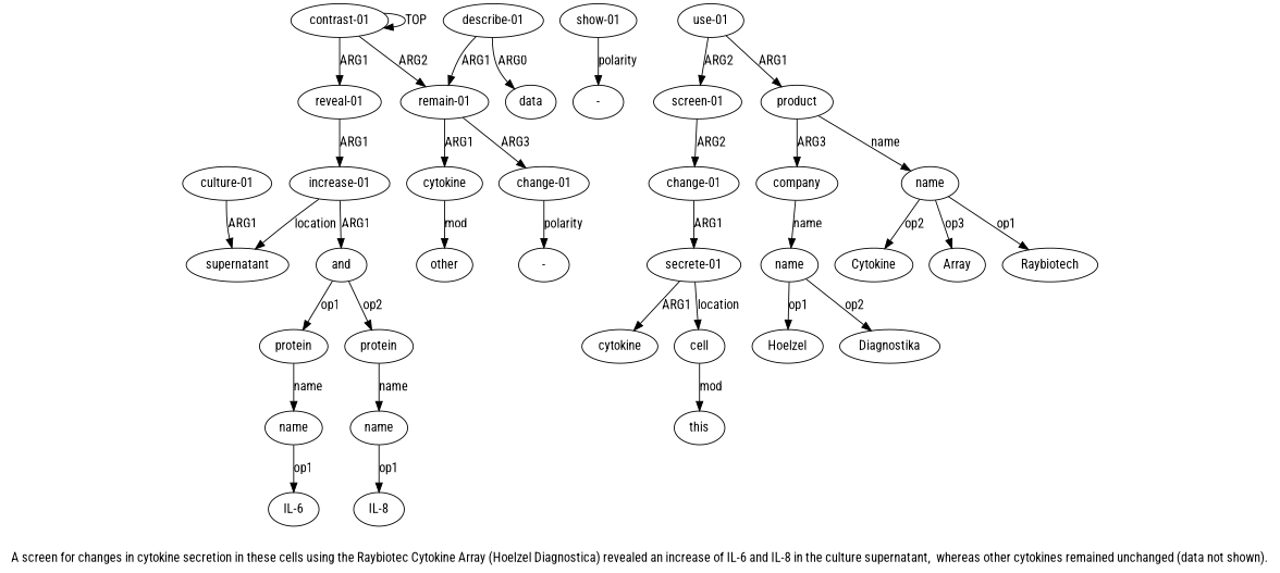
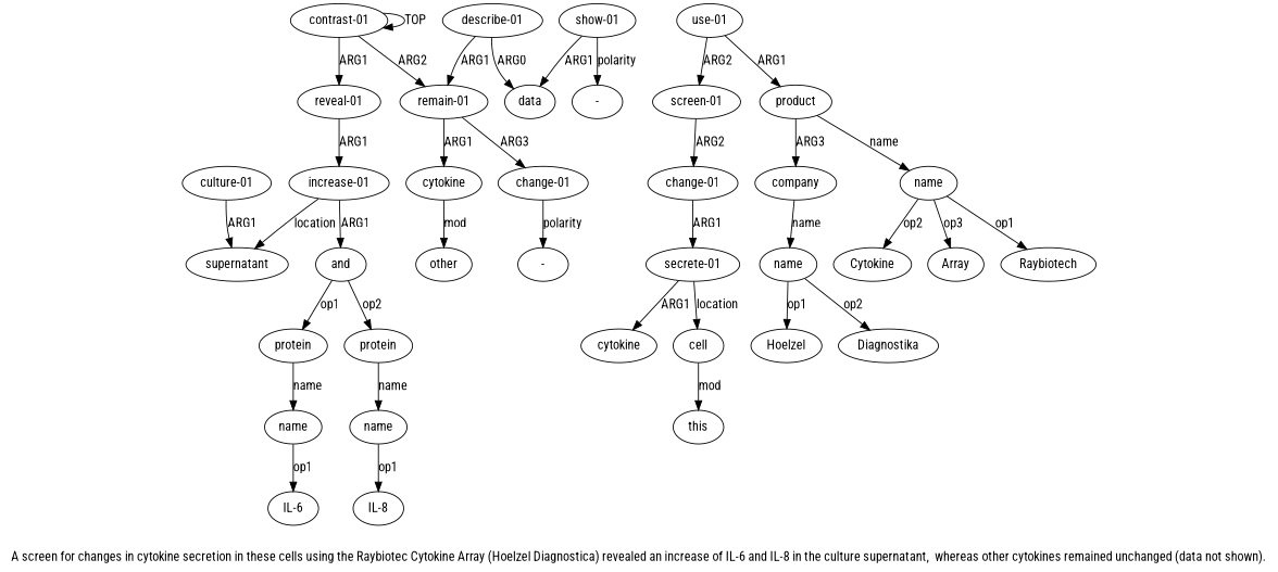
  digraph {
    fontname="Roboto Condensed"
    label="A screen for changes in cytokine secretion in these cells using the Raybiotec Cytokine Array (Hoelzel Diagnostica) revealed an increase of IL-6 and IL-8 in the culture supernatant,  whereas other cytokines remained unchanged (data not shown)."
    node [color=black fontname="Roboto Condensed" gold_ind=-1 gold_label=name test_ind=-1 test_label=name]
    edge [color=black fontname="Roboto Condensed" gold_label=ARG1 test_label=ARG1]
    n1 [gold_ind=20 gold_label="culture-01" label="culture-01" test_ind=20 test_label="culture-01"]
    n2 [gold_ind=19 gold_label=supernatant label=supernatant test_ind=19 test_label=supernatant]
    n3 [gold_ind=21 gold_label="remain-01" label="remain-01" test_ind=21 test_label="remain-01"]
    n4 [gold_ind=22 gold_label=cytokine label=cytokine test_ind=22 test_label=cytokine]
    n5 [gold_ind=24 gold_label="change-01" label="change-01" test_ind=24 test_label="change-01"]
    n6 [gold_ind=23 gold_label=other label=other test_ind=23 test_label=other]
    n7 [gold_label="-" label="-" test_label="-"]
    n8 [gold_ind=25 gold_label="describe-01" label="describe-01" test_ind=25 test_label="describe-01"]
    n9 [gold_ind=26 gold_label=data label=data test_ind=26 test_label=data]
    n10 [gold_ind=27 gold_label="show-01" label="show-01" test_ind=27 test_label="show-01"]
    n11 [gold_label="-" label="-" test_label="-"]
    n12 [gold_label=Cytokine label=Cytokine test_label=Cytokine]
    n13 [gold_label="IL-8" label="IL-8" test_label="IL-8"]
    n14 [gold_label=Array label=Array test_label=Array]
    n15 [gold_label=Hoelzel label=Hoelzel test_label=Hoelzel]
    n16 [gold_label=Diagnostika label=Diagnostika test_label=Diagnostika]
    n17 [gold_ind=15 gold_label=protein label=protein test_ind=15 test_label=protein]
    n18 [gold_ind=16 label=name test_ind=16]
    n19 [gold_label="IL-6" label="IL-6" test_label="IL-6"]
    n20 [gold_ind=14 gold_label=and label=and test_ind=14 test_label=and]
    n21 [gold_ind=17 gold_label=protein label=protein test_ind=17 test_label=protein]
    n22 [gold_ind=18 label=name test_ind=18]
    n23 [gold_ind=11 gold_label=company label=company test_ind=11 test_label=company]
    n24 [gold_ind=12 label=name test_ind=12]
    n25 [gold_ind=10 label=name test_ind=10]
    n26 [gold_label=Raybiotech label=Raybiotech test_label=Raybiotech]
    n27 [gold_ind=13 gold_label="increase-01" label="increase-01" test_ind=13 test_label="increase-01"]
    n28 [gold_ind=1 gold_label="reveal-01" label="reveal-01" test_ind=1 test_label="reveal-01"]
    n29 [gold_ind=2 gold_label="screen-01" label="screen-01" test_ind=2 test_label="screen-01"]
    n30 [gold_ind=3 gold_label="change-01" label="change-01" test_ind=3 test_label="change-01"]
    n31 [gold_ind=4 gold_label="secrete-01" label="secrete-01" test_ind=4 test_label="secrete-01"]
    n32 [gold_ind=0 gold_label="contrast-01" label="contrast-01" test_ind=0 test_label="contrast-01"]
    n33 [gold_ind=5 gold_label=cytokine label=cytokine test_ind=5 test_label=cytokine]
    n34 [gold_ind=6 gold_label=cell label=cell test_ind=6 test_label=cell]
    n35 [gold_ind=7 gold_label=this label=this test_ind=7 test_label=this]
    n36 [gold_ind=9 gold_label=product label=product test_ind=9 test_label=product]
    n37 [gold_ind=8 gold_label="use-01" label="use-01" test_ind=8 test_label="use-01"]
    n1 -> n2 [label=ARG1]
    n3 -> n4 [label=ARG1]
    n3 -> n5 [gold_label=ARG3 label=ARG3 test_label=ARG3]
    n4 -> n6 [gold_label=mod label=mod test_label=mod]
    n5 -> n7 [gold_label=polarity label=polarity test_label=polarity]
    n8 -> n3 [label=ARG1]
    n8 -> n9 [gold_label=ARG0 label=ARG0 test_label=ARG0]
+   n10 -> n9 [label=ARG1]
    n10 -> n11 [gold_label=polarity label=polarity test_label=polarity]
    n17 -> n18 [gold_label=name label=name test_label=name]
    n18 -> n19 [gold_label=op1 label=op1 test_label=op1]
    n20 -> n17 [gold_label=op1 label=op1 test_label=op1]
    n20 -> n21 [gold_label=op2 label=op2 test_label=op2]
    n21 -> n22 [gold_label=name label=name test_label=name]
    n22 -> n13 [gold_label=op1 label=op1 test_label=op1]
    n23 -> n24 [gold_label=name label=name test_label=name]
    n24 -> n15 [gold_label=op1 label=op1 test_label=op1]
    n24 -> n16 [gold_label=op2 label=op2 test_label=op2]
    n25 -> n12 [gold_label=op2 label=op2 test_label=op2]
    n25 -> n14 [gold_label=op3 label=op3 test_label=op3]
    n25 -> n26 [gold_label=op1 label=op1 test_label=op1]
    n27 -> n2 [gold_label=location label=location test_label=location]
    n27 -> n20 [label=ARG1]
    n28 -> n27 [label=ARG1]
    n29 -> n30 [gold_label=ARG2 label=ARG2 test_label=ARG2]
    n30 -> n31 [label=ARG1]
    n31 -> n33 [label=ARG1]
    n31 -> n34 [gold_label=location label=location test_label=location]
    n32 -> n3 [gold_label=ARG2 label=ARG2 test_label=ARG2]
    n32 -> n28 [label=ARG1]
    n32 -> n32 [gold_label=TOP label=TOP test_label=TOP]
    n34 -> n35 [gold_label=mod label=mod test_label=mod]
    n36 -> n23 [gold_label=source label=ARG3 test_label=source]
    n36 -> n25 [gold_label=name label=name test_label=name]
    n37 -> n29 [gold_label=ARG2 label=ARG2 test_label=ARG2]
    n37 -> n36 [label=ARG1]
  }
